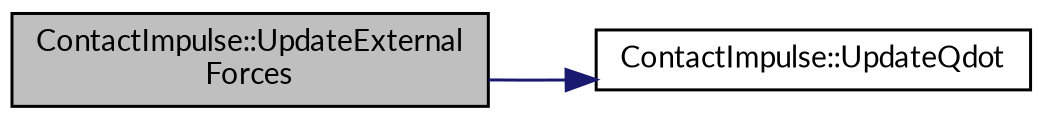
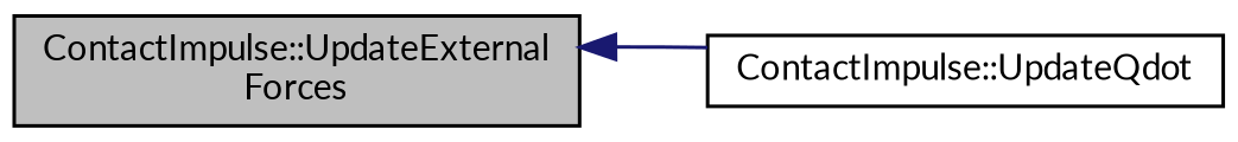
  digraph {
    rankdir=LR
    fontname=Lato
    node [color=black fontname=Lato fontsize=10 shape=record style=filled]
    n1 [fillcolor=grey75 fontcolor=black height=0.2 label="ContactImpulse::UpdateExternal\lForces" width=0.4]
    n2 [fillcolor=white height=0.2 label="ContactImpulse::UpdateQdot" width=0.4]
-   n1 -> n2 [color=midnightblue fontname=Lato fontsize=10 labelfontname=FreeSans labelfontsize=10 style=solid]
+   n2 -> n1 [color=midnightblue fontname=Lato fontsize=10 labelfontname=FreeSans labelfontsize=10 style=solid]
  }
